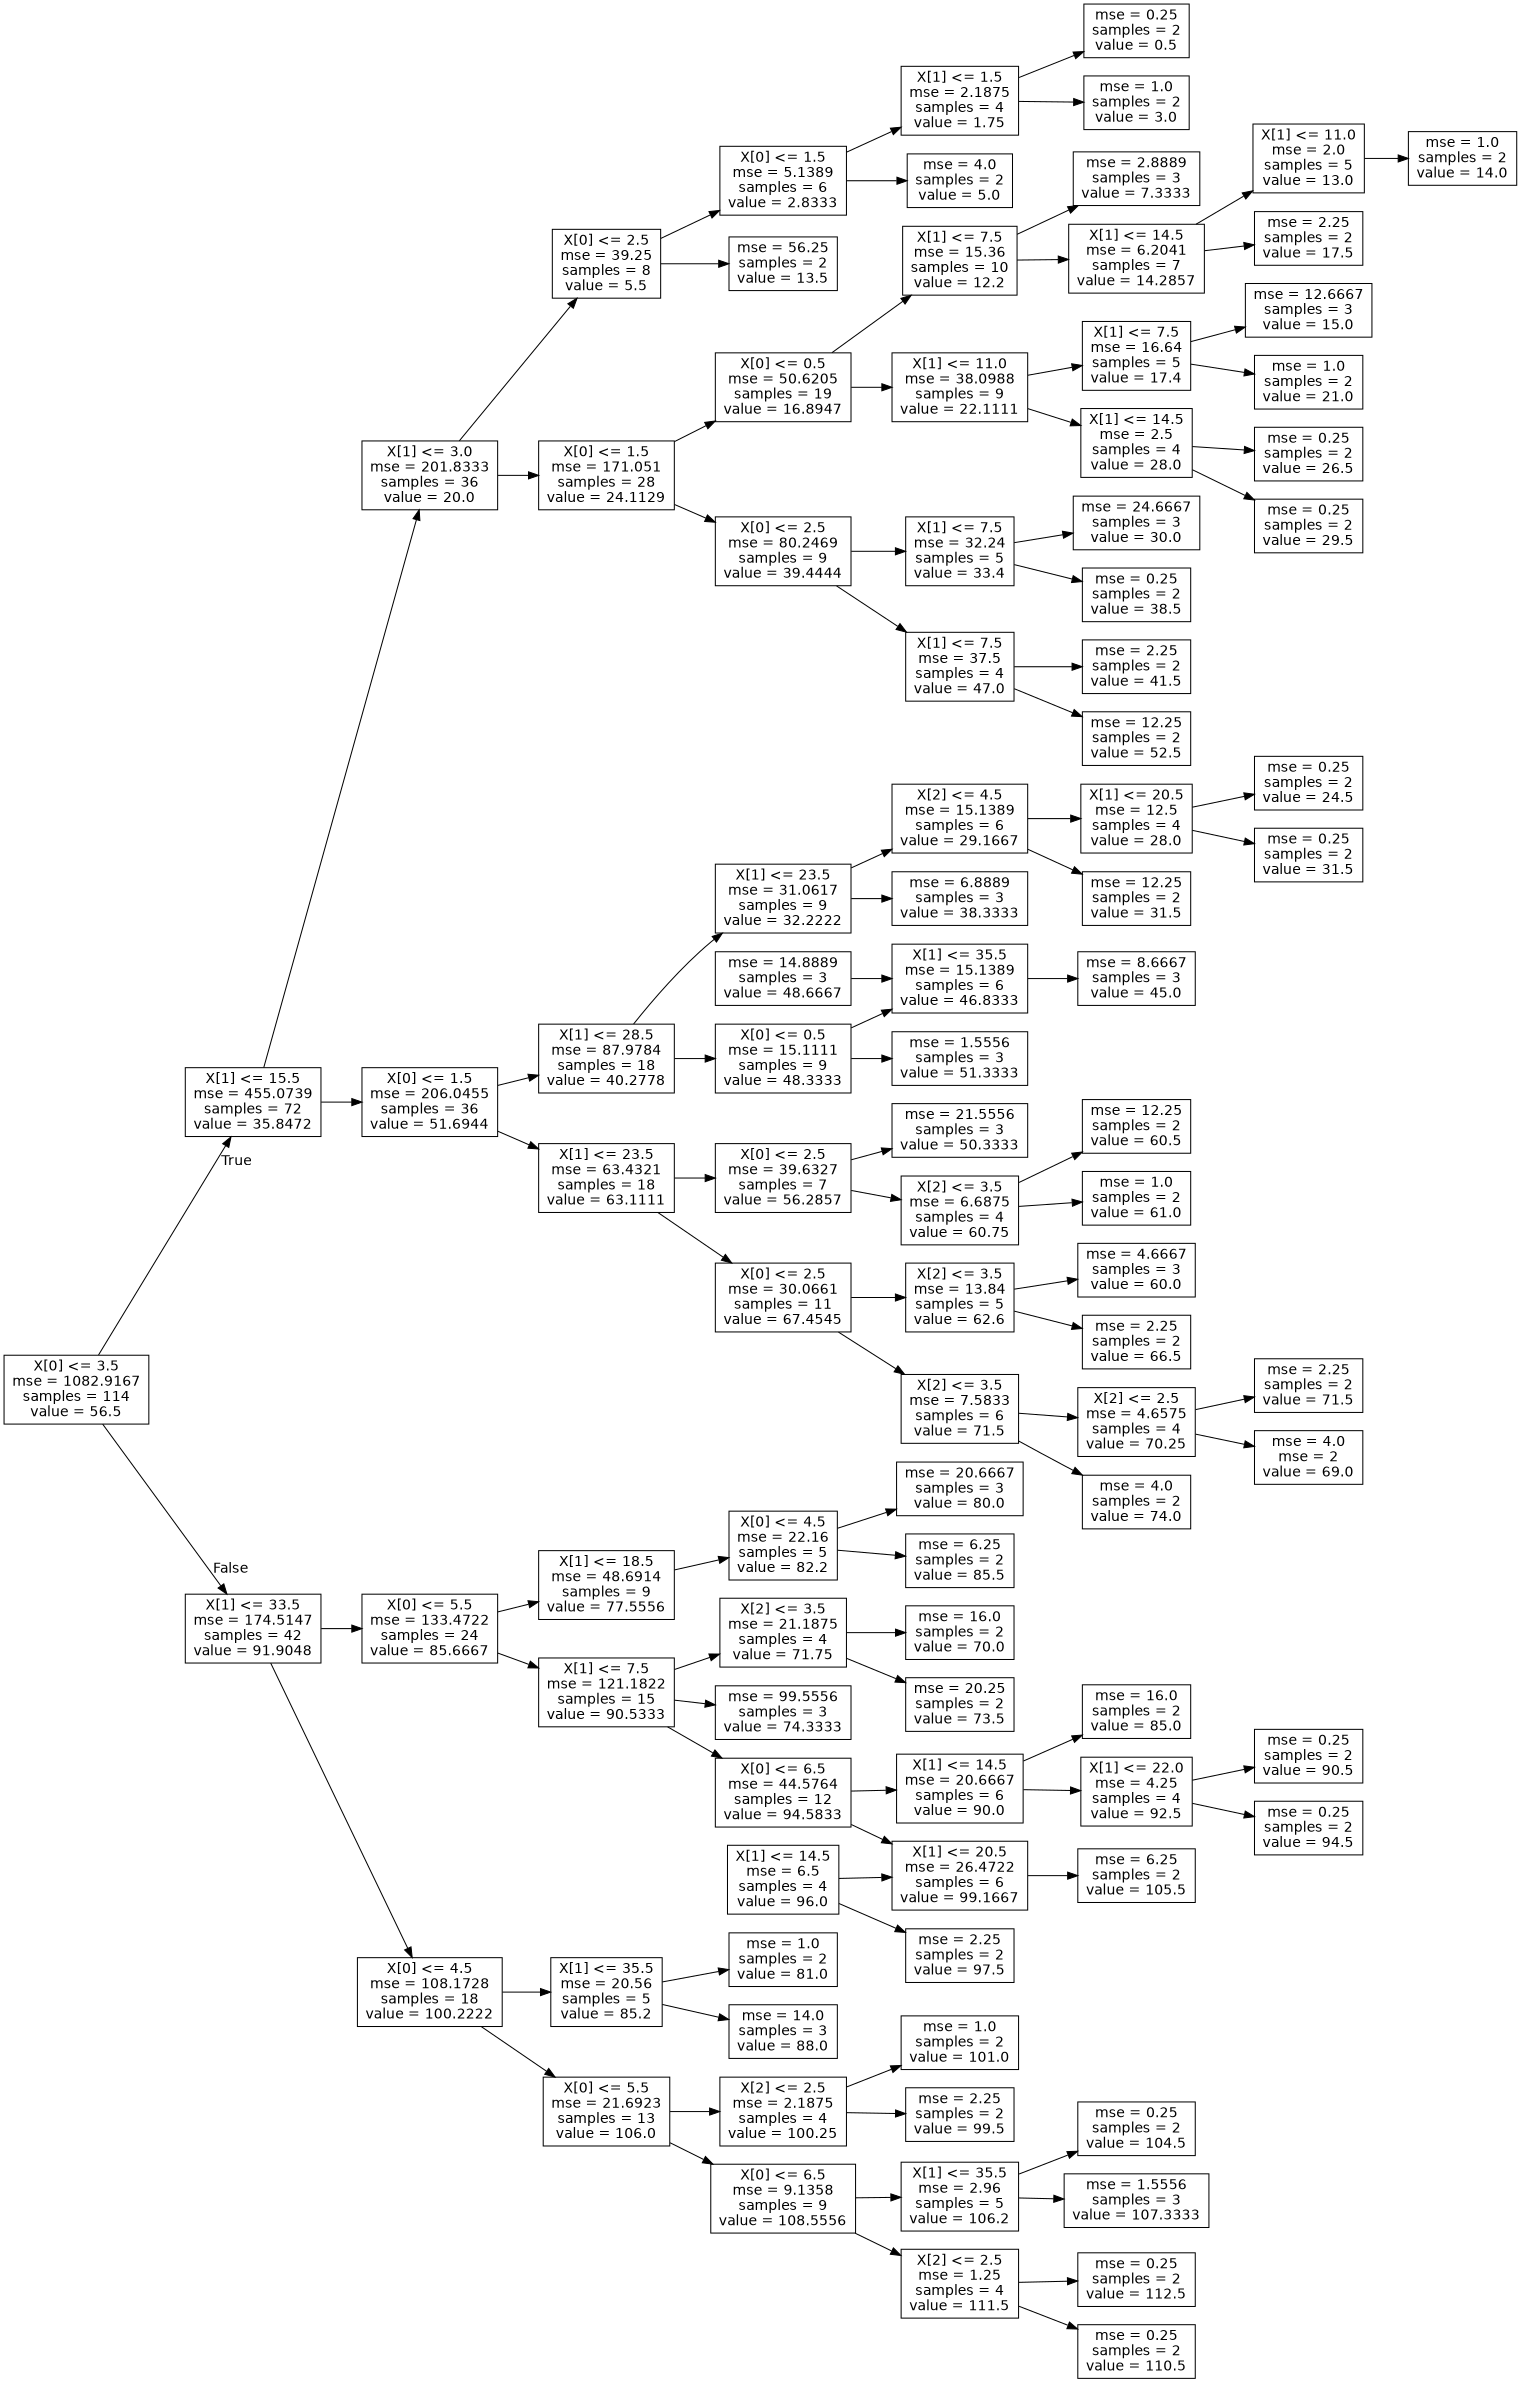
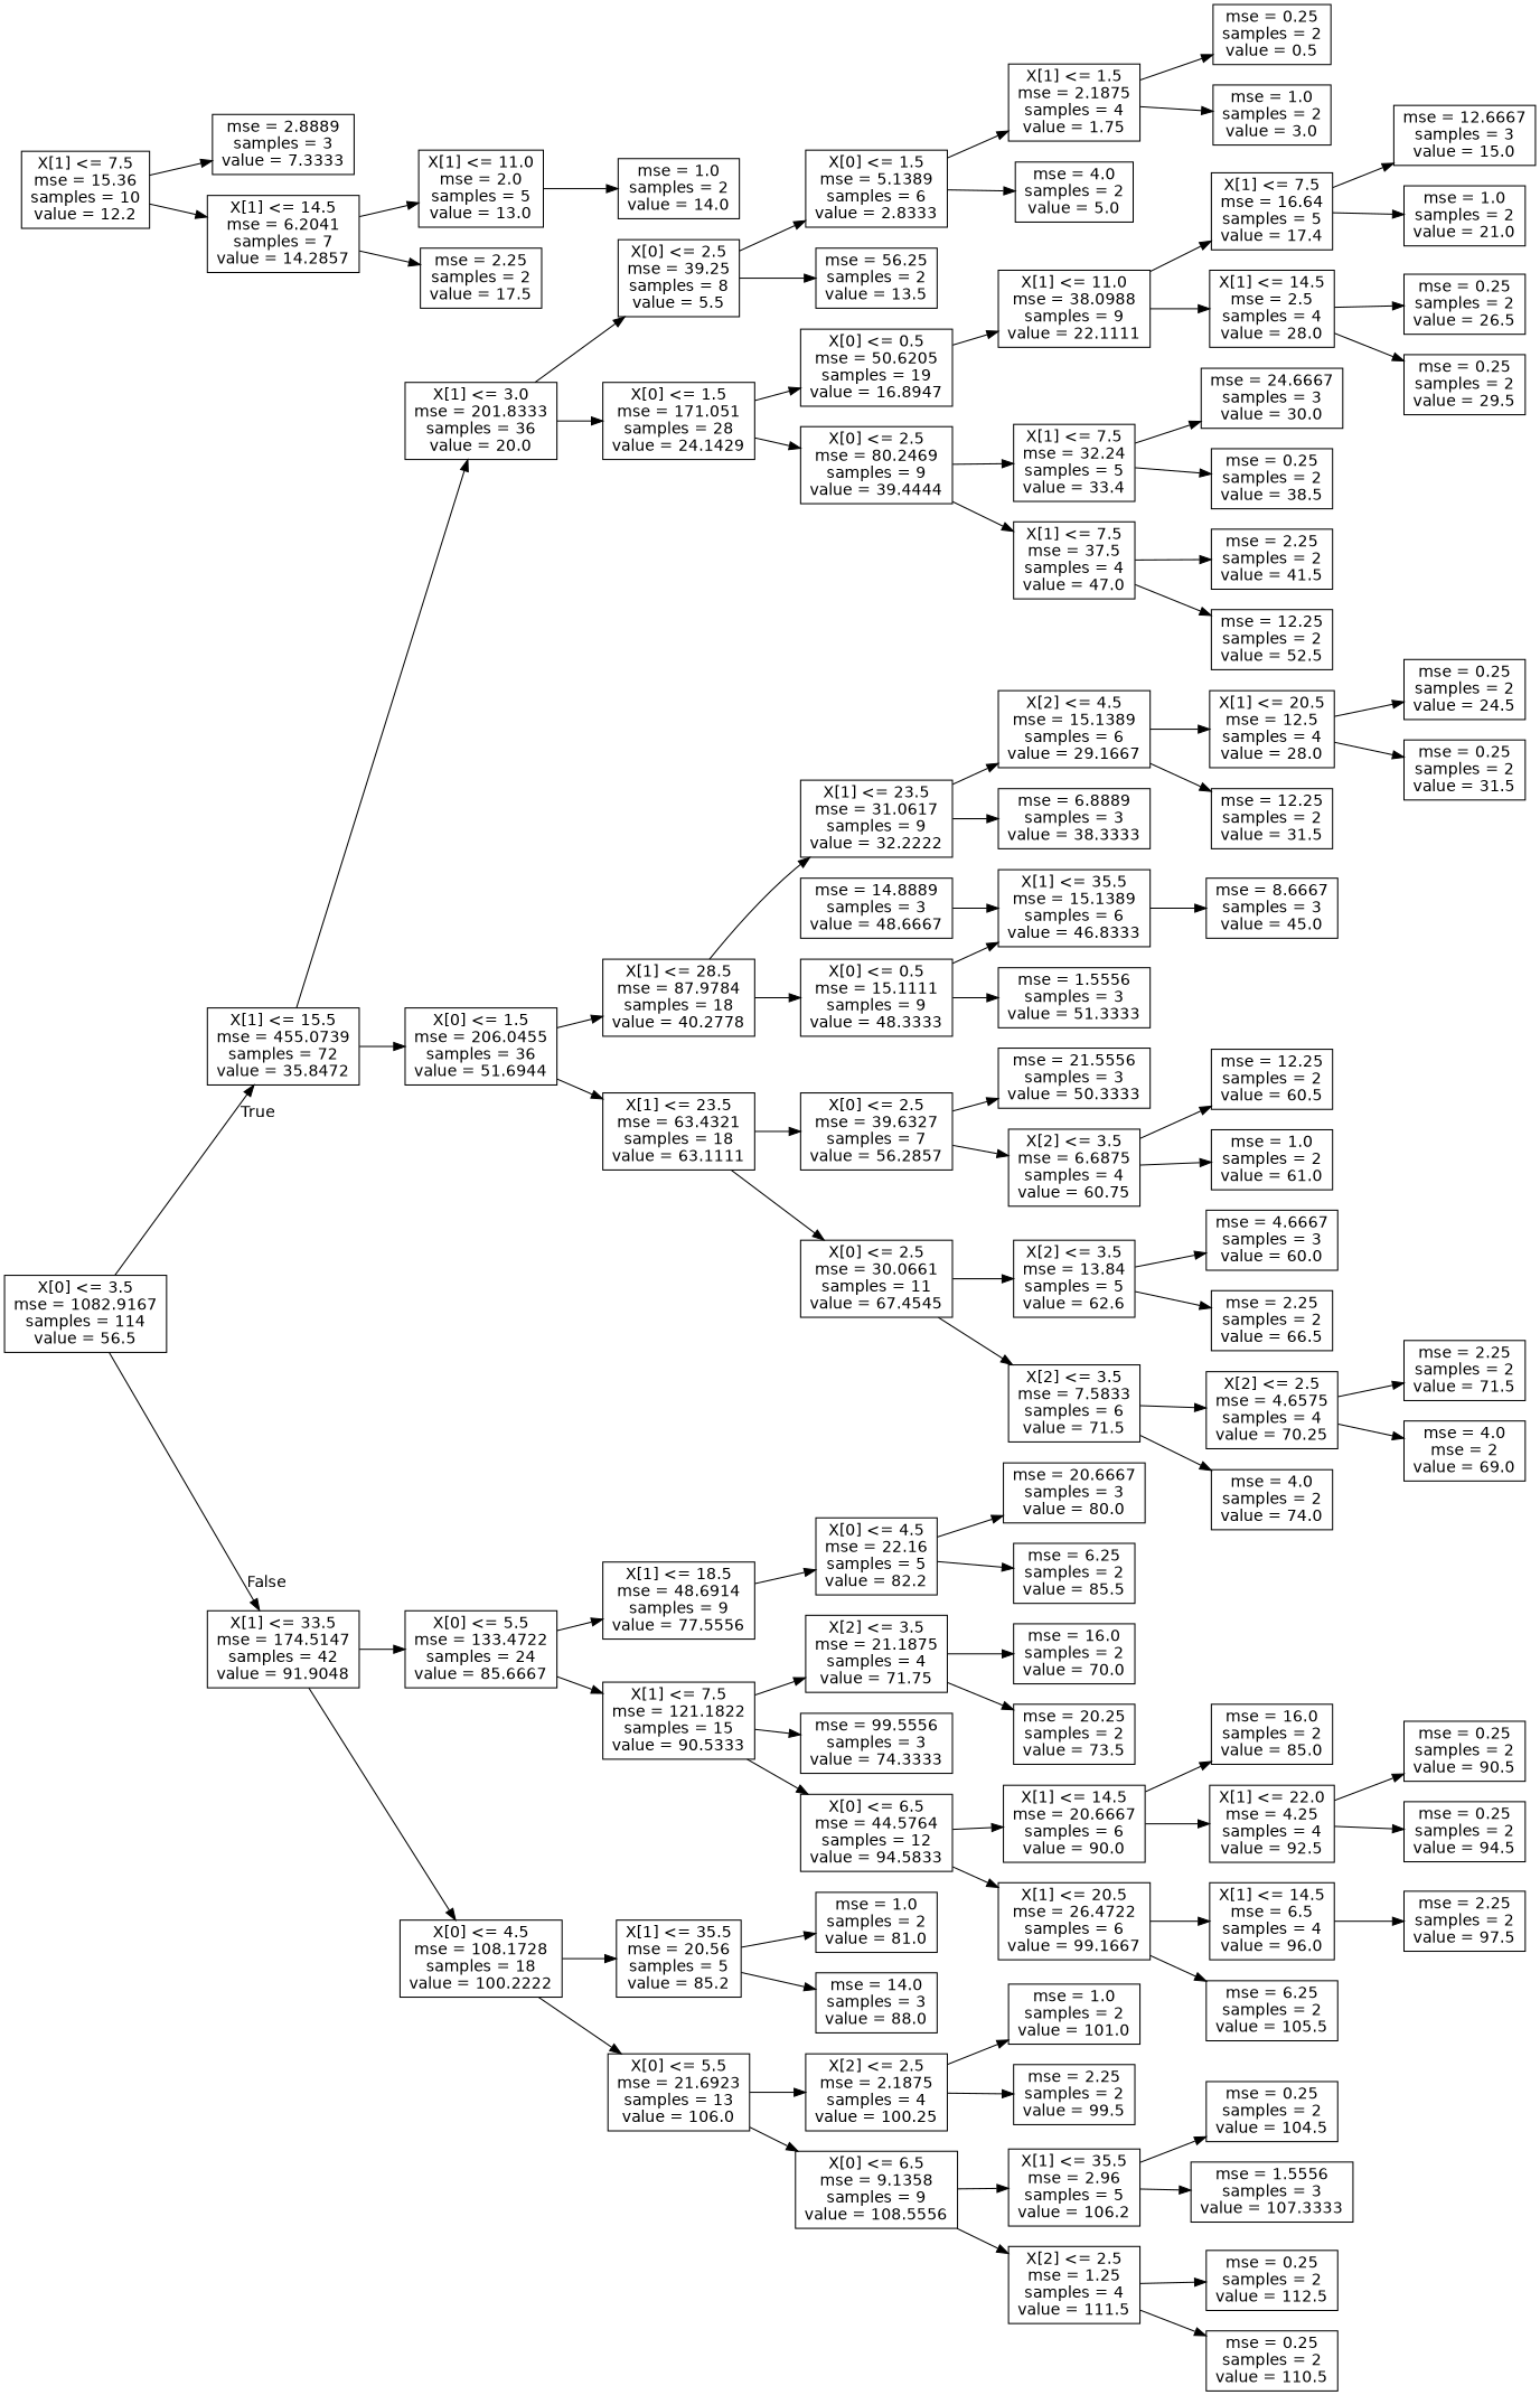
  digraph {
    fontname="DejaVu Sans"
    rankdir=LR
    node [fontname="DejaVu Sans" shape=box]
    edge [fontname="DejaVu Sans"]
    n1 [label="X[0] <= 3.5\nmse = 1082.9167\nsamples = 114\nvalue = 56.5"]
    n2 [label="X[1] <= 15.5\nmse = 455.0739\nsamples = 72\nvalue = 35.8472"]
    n3 [label="X[1] <= 33.5\nmse = 174.5147\nsamples = 42\nvalue = 91.9048"]
    n4 [label="X[1] <= 3.0\nmse = 201.8333\nsamples = 36\nvalue = 20.0"]
    n5 [label="X[0] <= 1.5\nmse = 206.0455\nsamples = 36\nvalue = 51.6944"]
    n6 [label="X[0] <= 5.5\nmse = 133.4722\nsamples = 24\nvalue = 85.6667"]
    n7 [label="X[0] <= 4.5\nmse = 108.1728\nsamples = 18\nvalue = 100.2222"]
    n8 [label="X[0] <= 2.5\nmse = 39.25\nsamples = 8\nvalue = 5.5"]
-   n9 [label="X[0] <= 1.5\nmse = 171.051\nsamples = 28\nvalue = 24.1129"]
+   n9 [label="X[0] <= 1.5\nmse = 171.051\nsamples = 28\nvalue = 24.1429"]
    n10 [label="X[1] <= 28.5\nmse = 87.9784\nsamples = 18\nvalue = 40.2778"]
    n11 [label="X[1] <= 23.5\nmse = 63.4321\nsamples = 18\nvalue = 63.1111"]
    n12 [label="X[0] <= 1.5\nmse = 5.1389\nsamples = 6\nvalue = 2.8333"]
    n13 [label="mse = 56.25\nsamples = 2\nvalue = 13.5"]
    n14 [label="X[0] <= 0.5\nmse = 50.6205\nsamples = 19\nvalue = 16.8947"]
    n15 [label="X[0] <= 2.5\nmse = 80.2469\nsamples = 9\nvalue = 39.4444"]
    n16 [label="X[1] <= 1.5\nmse = 2.1875\nsamples = 4\nvalue = 1.75"]
    n17 [label="mse = 4.0\nsamples = 2\nvalue = 5.0"]
    n18 [label="mse = 0.25\nsamples = 2\nvalue = 0.5"]
    n19 [label="mse = 1.0\nsamples = 2\nvalue = 3.0"]
    n20 [label="X[1] <= 7.5\nmse = 15.36\nsamples = 10\nvalue = 12.2"]
    n21 [label="X[1] <= 11.0\nmse = 38.0988\nsamples = 9\nvalue = 22.1111"]
    n22 [label="X[1] <= 7.5\nmse = 32.24\nsamples = 5\nvalue = 33.4"]
    n23 [label="X[1] <= 7.5\nmse = 37.5\nsamples = 4\nvalue = 47.0"]
    n24 [label="mse = 2.8889\nsamples = 3\nvalue = 7.3333"]
    n25 [label="X[1] <= 14.5\nmse = 6.2041\nsamples = 7\nvalue = 14.2857"]
    n26 [label="X[1] <= 7.5\nmse = 16.64\nsamples = 5\nvalue = 17.4"]
    n27 [label="X[1] <= 14.5\nmse = 2.5\nsamples = 4\nvalue = 28.0"]
    n28 [label="X[1] <= 11.0\nmse = 2.0\nsamples = 5\nvalue = 13.0"]
    n29 [label="mse = 2.25\nsamples = 2\nvalue = 17.5"]
    n30 [label="mse = 1.0\nsamples = 2\nvalue = 14.0"]
    n31 [label="mse = 12.6667\nsamples = 3\nvalue = 15.0"]
    n32 [label="mse = 1.0\nsamples = 2\nvalue = 21.0"]
    n33 [label="mse = 0.25\nsamples = 2\nvalue = 26.5"]
    n34 [label="mse = 0.25\nsamples = 2\nvalue = 29.5"]
    n35 [label="mse = 24.6667\nsamples = 3\nvalue = 30.0"]
    n36 [label="mse = 0.25\nsamples = 2\nvalue = 38.5"]
    n37 [label="mse = 2.25\nsamples = 2\nvalue = 41.5"]
    n38 [label="mse = 12.25\nsamples = 2\nvalue = 52.5"]
    n39 [label="X[1] <= 23.5\nmse = 31.0617\nsamples = 9\nvalue = 32.2222"]
    n40 [label="X[0] <= 0.5\nmse = 15.1111\nsamples = 9\nvalue = 48.3333"]
    n41 [label="X[0] <= 2.5\nmse = 39.6327\nsamples = 7\nvalue = 56.2857"]
    n42 [label="X[0] <= 2.5\nmse = 30.0661\nsamples = 11\nvalue = 67.4545"]
    n43 [label="X[2] <= 4.5\nmse = 15.1389\nsamples = 6\nvalue = 29.1667"]
    n44 [label="mse = 6.8889\nsamples = 3\nvalue = 38.3333"]
    n45 [label="X[1] <= 35.5\nmse = 15.1389\nsamples = 6\nvalue = 46.8333"]
    n46 [label="mse = 1.5556\nsamples = 3\nvalue = 51.3333"]
    n47 [label="X[1] <= 20.5\nmse = 12.5\nsamples = 4\nvalue = 28.0"]
    n48 [label="mse = 12.25\nsamples = 2\nvalue = 31.5"]
    n49 [label="mse = 0.25\nsamples = 2\nvalue = 24.5"]
    n50 [label="mse = 0.25\nsamples = 2\nvalue = 31.5"]
    n51 [label="mse = 8.6667\nsamples = 3\nvalue = 45.0"]
    n52 [label="mse = 14.8889\nsamples = 3\nvalue = 48.6667"]
    n53 [label="mse = 21.5556\nsamples = 3\nvalue = 50.3333"]
    n54 [label="X[2] <= 3.5\nmse = 6.6875\nsamples = 4\nvalue = 60.75"]
    n55 [label="X[2] <= 3.5\nmse = 13.84\nsamples = 5\nvalue = 62.6"]
    n56 [label="X[2] <= 3.5\nmse = 7.5833\nsamples = 6\nvalue = 71.5"]
    n57 [label="mse = 12.25\nsamples = 2\nvalue = 60.5"]
    n58 [label="mse = 1.0\nsamples = 2\nvalue = 61.0"]
    n59 [label="mse = 4.6667\nsamples = 3\nvalue = 60.0"]
    n60 [label="mse = 2.25\nsamples = 2\nvalue = 66.5"]
    n61 [label="X[2] <= 2.5\nmse = 4.6575\nsamples = 4\nvalue = 70.25"]
    n62 [label="mse = 4.0\nsamples = 2\nvalue = 74.0"]
    n63 [label="mse = 2.25\nsamples = 2\nvalue = 71.5"]
    n64 [label="mse = 4.0\nmse = 2\nvalue = 69.0"]
    n65 [label="X[1] <= 18.5\nmse = 48.6914\nsamples = 9\nvalue = 77.5556"]
    n66 [label="X[1] <= 7.5\nmse = 121.1822\nsamples = 15\nvalue = 90.5333"]
    n67 [label="X[1] <= 35.5\nmse = 20.56\nsamples = 5\nvalue = 85.2"]
    n68 [label="X[0] <= 5.5\nmse = 21.6923\nsamples = 13\nvalue = 106.0"]
    n69 [label="X[0] <= 4.5\nmse = 22.16\nsamples = 5\nvalue = 82.2"]
    n70 [label="X[2] <= 3.5\nmse = 21.1875\nsamples = 4\nvalue = 71.75"]
    n71 [label="mse = 99.5556\nsamples = 3\nvalue = 74.3333"]
    n72 [label="X[0] <= 6.5\nmse = 44.5764\nsamples = 12\nvalue = 94.5833"]
    n73 [label="mse = 16.0\nsamples = 2\nvalue = 70.0"]
    n74 [label="mse = 20.25\nsamples = 2\nvalue = 73.5"]
    n75 [label="mse = 20.6667\nsamples = 3\nvalue = 80.0"]
    n76 [label="mse = 6.25\nsamples = 2\nvalue = 85.5"]
    n77 [label="X[1] <= 14.5\nmse = 20.6667\nsamples = 6\nvalue = 90.0"]
    n78 [label="X[1] <= 20.5\nmse = 26.4722\nsamples = 6\nvalue = 99.1667"]
    n79 [label="mse = 16.0\nsamples = 2\nvalue = 85.0"]
    n80 [label="X[1] <= 22.0\nmse = 4.25\nsamples = 4\nvalue = 92.5"]
    n81 [label="X[1] <= 14.5\nmse = 6.5\nsamples = 4\nvalue = 96.0"]
    n82 [label="mse = 6.25\nsamples = 2\nvalue = 105.5"]
    n83 [label="mse = 0.25\nsamples = 2\nvalue = 90.5"]
    n84 [label="mse = 0.25\nsamples = 2\nvalue = 94.5"]
    n85 [label="mse = 2.25\nsamples = 2\nvalue = 97.5"]
    n86 [label="mse = 1.0\nsamples = 2\nvalue = 81.0"]
    n87 [label="mse = 14.0\nsamples = 3\nvalue = 88.0"]
    n88 [label="X[2] <= 2.5\nmse = 2.1875\nsamples = 4\nvalue = 100.25"]
    n89 [label="X[0] <= 6.5\nmse = 9.1358\nsamples = 9\nvalue = 108.5556"]
    n90 [label="mse = 1.0\nsamples = 2\nvalue = 101.0"]
    n91 [label="mse = 2.25\nsamples = 2\nvalue = 99.5"]
    n92 [label="X[1] <= 35.5\nmse = 2.96\nsamples = 5\nvalue = 106.2"]
    n93 [label="X[2] <= 2.5\nmse = 1.25\nsamples = 4\nvalue = 111.5"]
    n94 [label="mse = 0.25\nsamples = 2\nvalue = 104.5"]
    n95 [label="mse = 1.5556\nsamples = 3\nvalue = 107.3333"]
    n96 [label="mse = 0.25\nsamples = 2\nvalue = 112.5"]
    n97 [label="mse = 0.25\nsamples = 2\nvalue = 110.5"]
    n1 -> n2 [headlabel=True labelangle=45 labeldistance=2.5]
    n1 -> n3 [headlabel=False labelangle=-45 labeldistance=2.5]
    n2 -> n4
    n2 -> n5
    n3 -> n6
    n3 -> n7
    n4 -> n8
    n4 -> n9
    n5 -> n10
    n5 -> n11
    n6 -> n65
    n6 -> n66
    n7 -> n67
    n7 -> n68
    n8 -> n12
    n8 -> n13
    n9 -> n14
    n9 -> n15
    n10 -> n39
    n10 -> n40
    n11 -> n41
    n11 -> n42
    n12 -> n16
    n12 -> n17
-   n14 -> n20
    n14 -> n21
    n15 -> n22
    n15 -> n23
    n16 -> n18
    n16 -> n19
    n20 -> n24
    n20 -> n25
    n21 -> n26
    n21 -> n27
    n22 -> n35
    n22 -> n36
    n23 -> n37
    n23 -> n38
    n25 -> n28
    n25 -> n29
    n26 -> n31
    n26 -> n32
    n27 -> n33
    n27 -> n34
    n28 -> n30
    n39 -> n43
    n39 -> n44
    n40 -> n45
    n40 -> n46
    n41 -> n53
    n41 -> n54
    n42 -> n55
    n42 -> n56
    n43 -> n47
    n43 -> n48
    n45 -> n51
    n47 -> n49
    n47 -> n50
    n52 -> n45
    n54 -> n57
    n54 -> n58
    n55 -> n59
    n55 -> n60
    n56 -> n61
    n56 -> n62
    n61 -> n63
    n61 -> n64
    n65 -> n69
    n66 -> n70
    n66 -> n71
    n66 -> n72
    n67 -> n86
    n67 -> n87
    n68 -> n88
    n68 -> n89
    n69 -> n75
    n69 -> n76
    n70 -> n73
    n70 -> n74
    n72 -> n77
    n72 -> n78
    n77 -> n79
    n77 -> n80
-   n81 -> n78
+   n78 -> n81
    n78 -> n82
    n80 -> n83
    n80 -> n84
    n81 -> n85
    n88 -> n90
    n88 -> n91
    n89 -> n92
    n89 -> n93
    n92 -> n94
    n92 -> n95
    n93 -> n96
    n93 -> n97
  }
